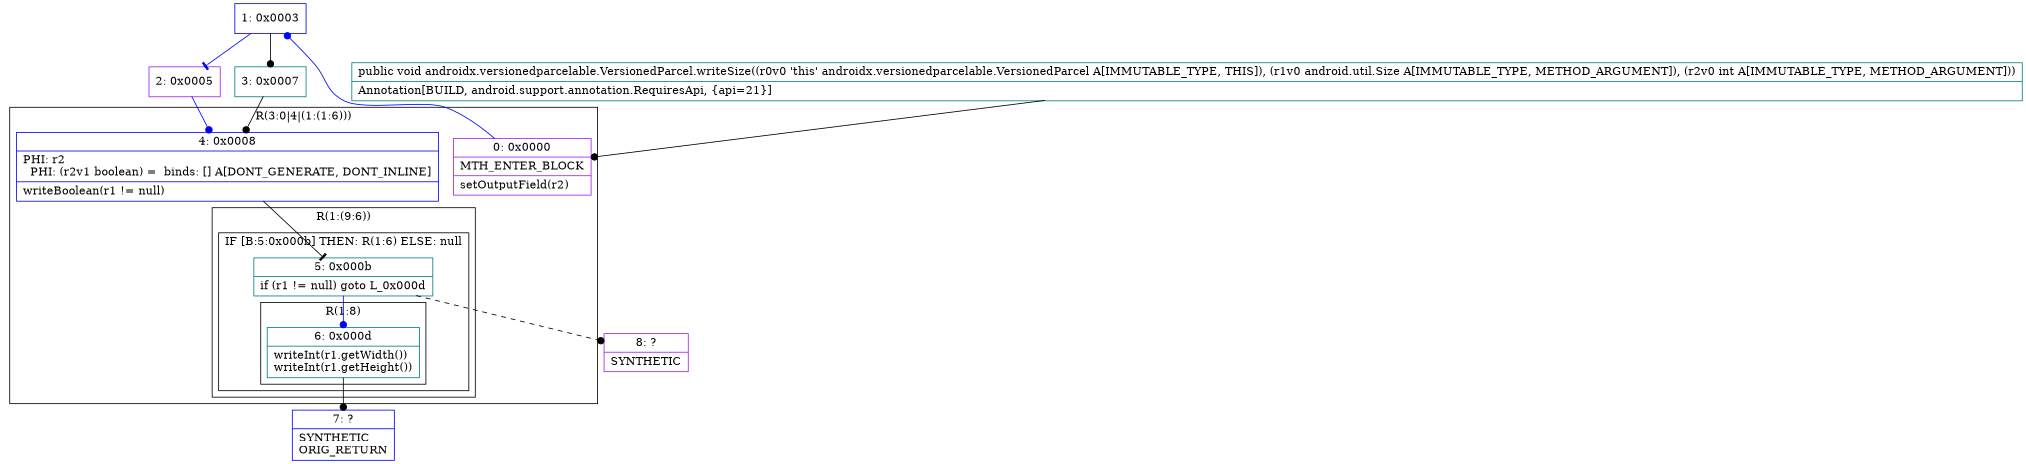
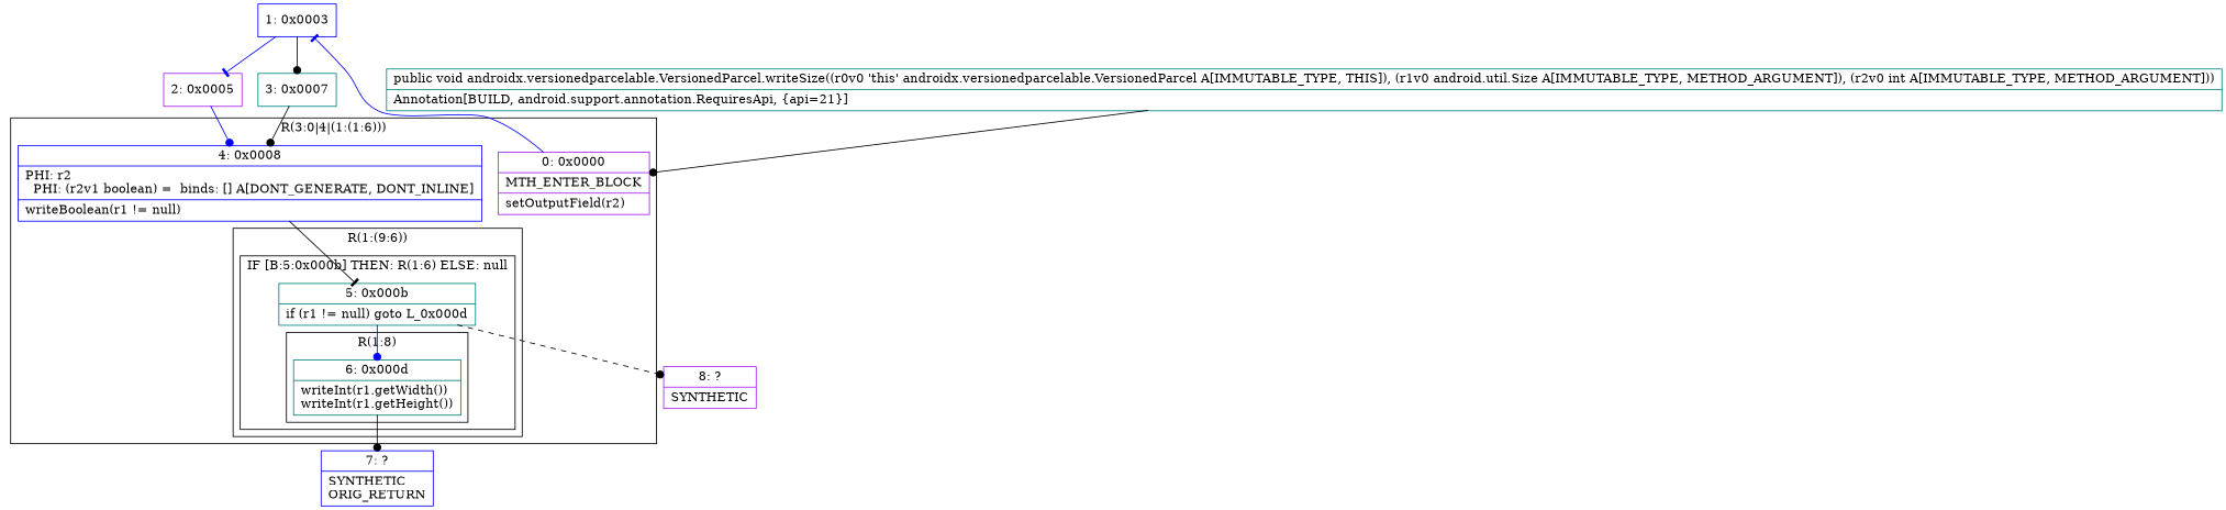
  digraph {
    node [color=teal shape=record]
    edge [arrowhead=dot color=black]
    n1 [label="{6\:\ 0x000d|writeInt(r1.getWidth())\lwriteInt(r1.getHeight())\l}"]
    n2 [label="{5\:\ 0x000b|if (r1 != null) goto L_0x000d\l}"]
    n3 [color=purple label="{0\:\ 0x0000|MTH_ENTER_BLOCK\l|setOutputField(r2)\l}"]
    n4 [color=blue label="{4\:\ 0x0008|PHI: r2 \l  PHI: (r2v1 boolean) =  binds: [] A[DONT_GENERATE, DONT_INLINE]\l|writeBoolean(r1 != null)\l}"]
    n5 [color=blue label="{7\:\ ?|SYNTHETIC\lORIG_RETURN\l}"]
    n6 [color=purple label="{8\:\ ?|SYNTHETIC\l}"]
    n7 [color=blue label="{1\:\ 0x0003}"]
    n8 [color=purple label="{2\:\ 0x0005}"]
    n9 [label="{3\:\ 0x0007}"]
    n10 [label="{public void androidx.versionedparcelable.VersionedParcel.writeSize((r0v0 'this' androidx.versionedparcelable.VersionedParcel A[IMMUTABLE_TYPE, THIS]), (r1v0 android.util.Size A[IMMUTABLE_TYPE, METHOD_ARGUMENT]), (r2v0 int A[IMMUTABLE_TYPE, METHOD_ARGUMENT]))  | Annotation[BUILD, android.support.annotation.RequiresApi, \{api=21\}]\l}"]
    subgraph cluster_1 {
      label="R(3:0|4|(1:(1:6)))"
      n3
      n4
      subgraph cluster_2 {
        label="R(1:(9:6))"
        subgraph cluster_3 {
          label="IF [B:5:0x000b] THEN: R(1:6) ELSE: null"
          n2
          subgraph cluster_4 {
            label="R(1:8)"
            n1
          }
        }
      }
    }
    n1 -> n5
    n2 -> n1 [color=blue]
    n2 -> n6 [style=dashed]
-   n3 -> n7 [color=blue]
+   n3 -> n7 [arrowhead=tee color=blue]
    n4 -> n2 [arrowhead=tee]
    n7 -> n8 [arrowhead=tee color=blue]
    n7 -> n9
    n8 -> n4 [color=blue]
    n9 -> n4
    n10 -> n3
  }
